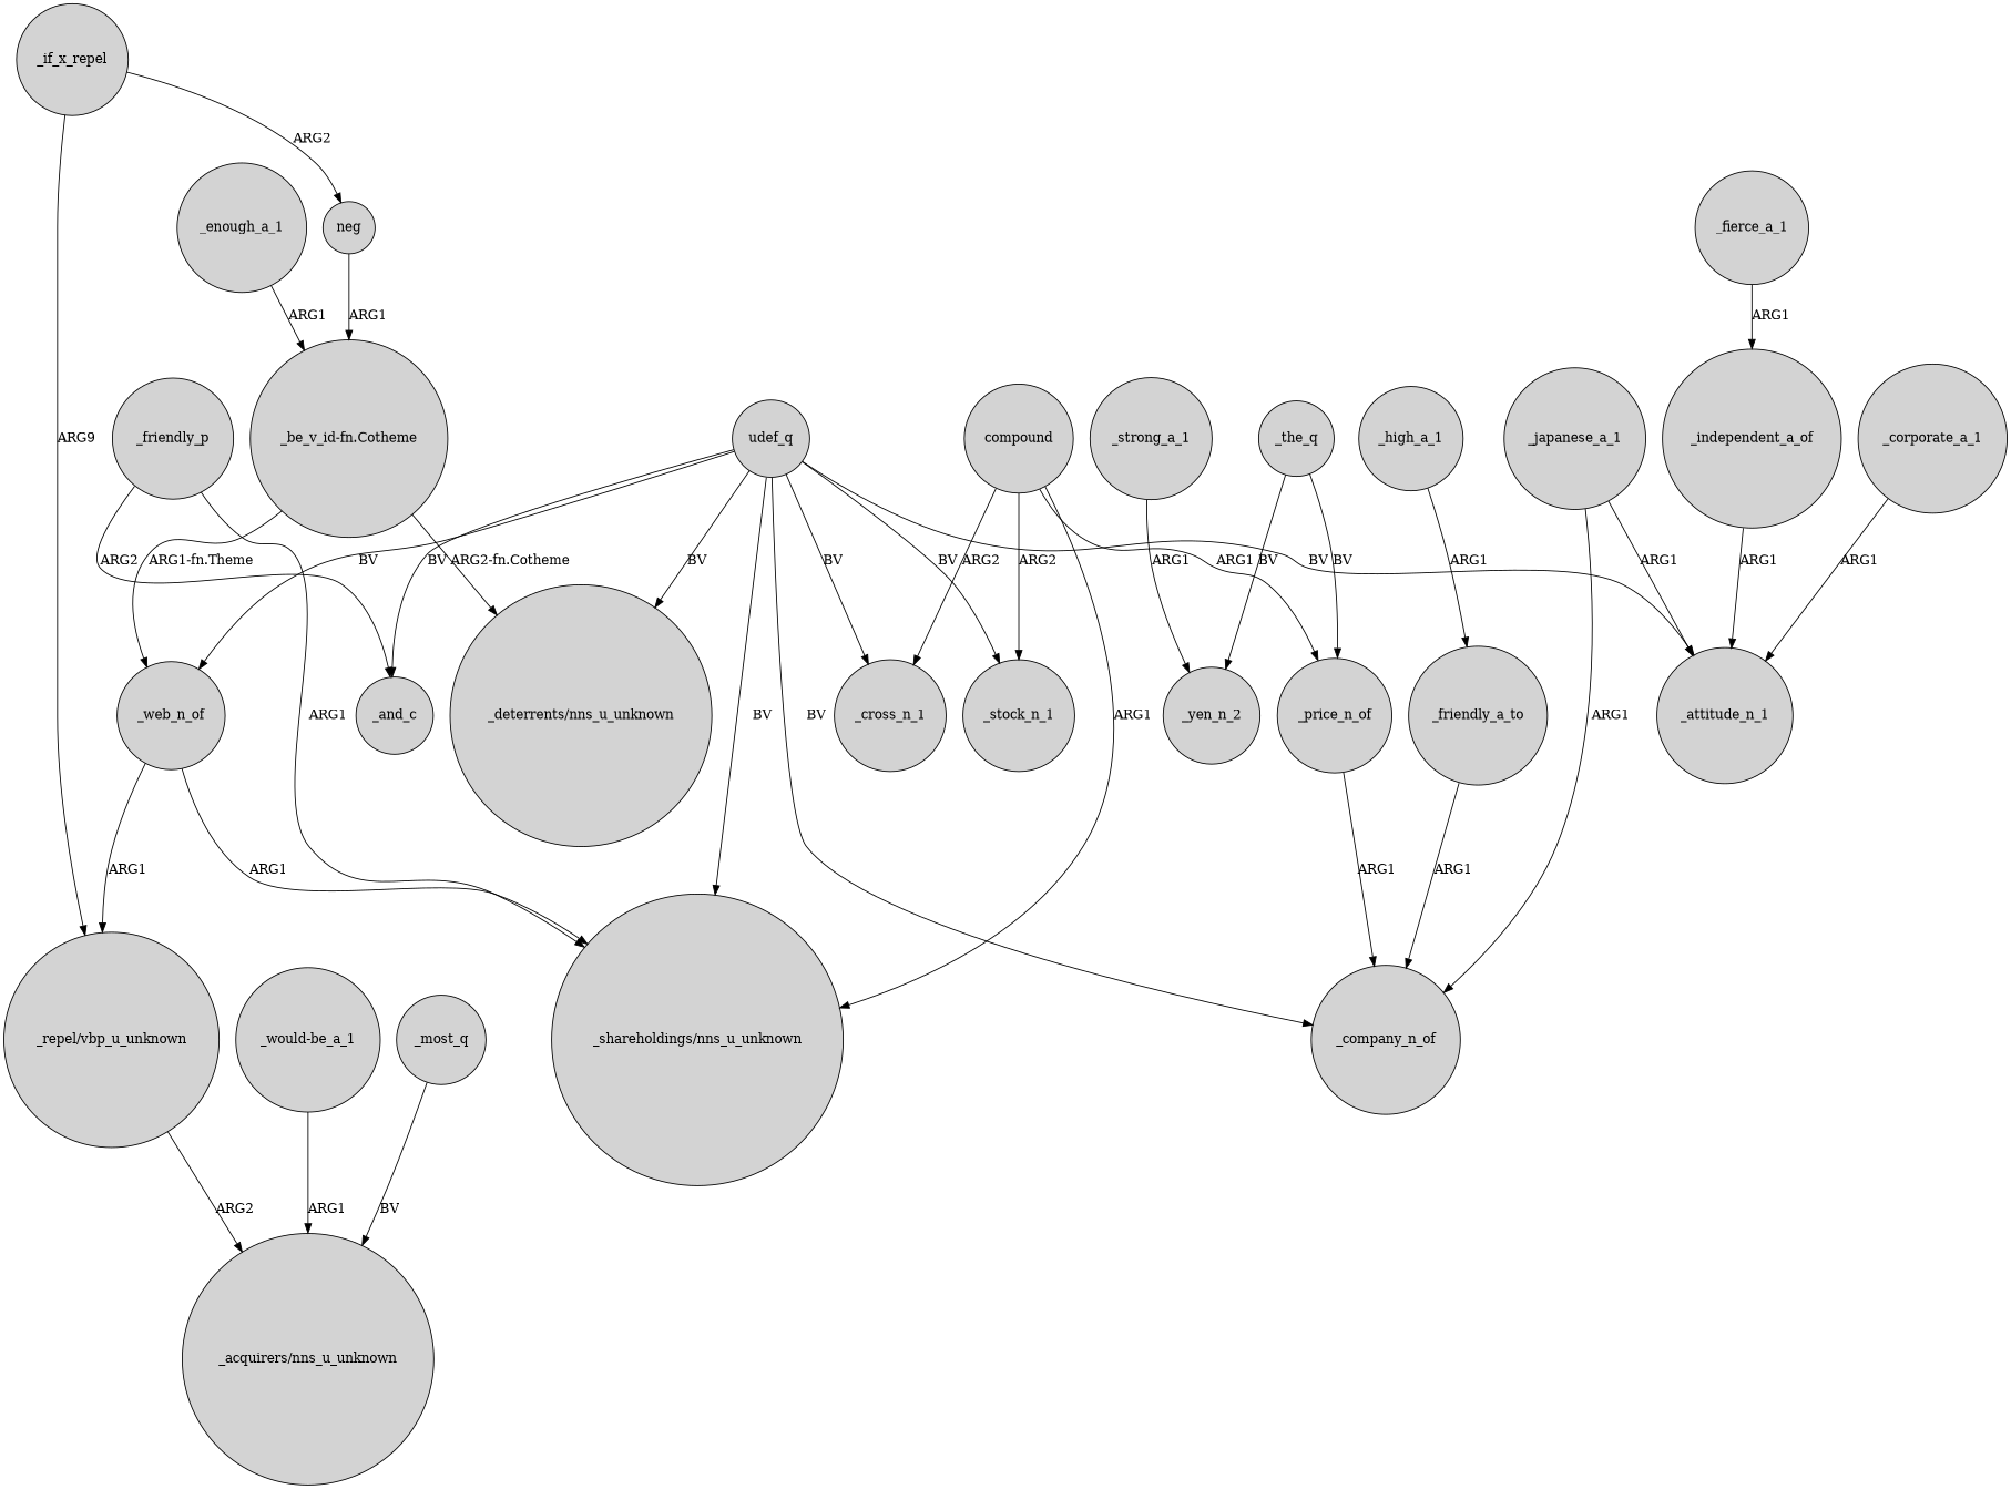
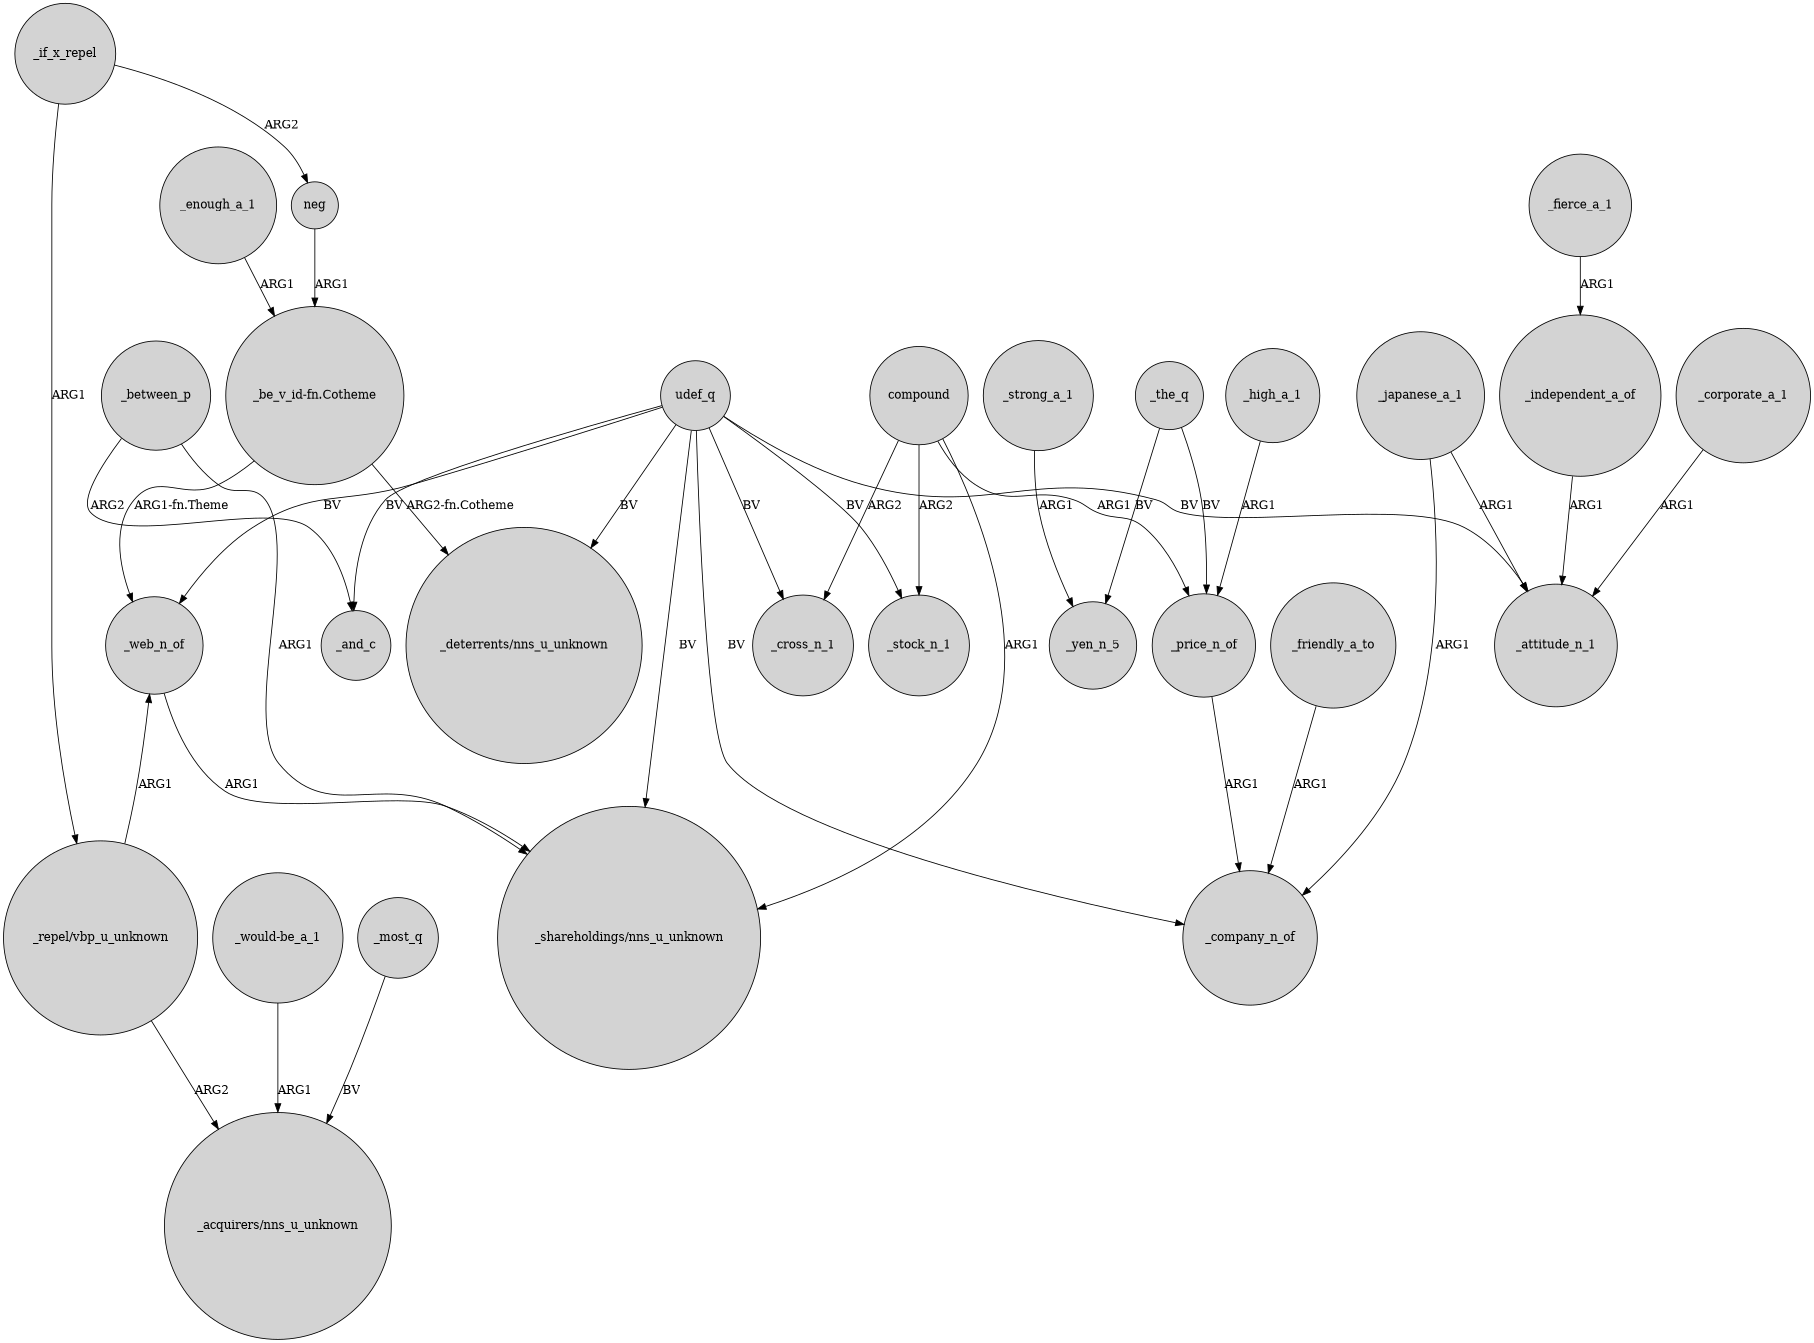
  digraph {
    node [shape=circle style=filled]
    n1 [label=_if_x_repel]
    neg
    "_repel/vbp_u_unknown"
    "_be_v_id-fn.Cotheme"
    "_acquirers/nns_u_unknown"
    _web_n_of
    "_deterrents/nns_u_unknown"
    _friendly_a_to
    _company_n_of
    "_would-be_a_1"
    _enough_a_1
    udef_q
    _and_c
    _attitude_n_1
    "_shareholdings/nns_u_unknown"
    _cross_n_1
    _stock_n_1
    _independent_a_of
    compound
    _price_n_of
    _japanese_a_1
    _corporate_a_1
    _high_a_1
    _the_q
-   _yen_n_2
+   _yen_n_2 [label=_yen_n_5]
    _strong_a_1
-   _between_p [label=_friendly_p]
+   _between_p
    _most_q
    _fierce_a_1
    n1 -> neg [label=ARG2]
-   n1 -> "_repel/vbp_u_unknown" [label=ARG9]
+   n1 -> "_repel/vbp_u_unknown" [label=ARG1]
    neg -> "_be_v_id-fn.Cotheme" [label=ARG1]
    "_repel/vbp_u_unknown" -> "_acquirers/nns_u_unknown" [label=ARG2]
-   _web_n_of -> "_repel/vbp_u_unknown" [label=ARG1]
+   "_repel/vbp_u_unknown" -> _web_n_of [label=ARG1]
    "_be_v_id-fn.Cotheme" -> _web_n_of [label="ARG1-fn.Theme"]
    "_be_v_id-fn.Cotheme" -> "_deterrents/nns_u_unknown" [label="ARG2-fn.Cotheme"]
    _web_n_of -> "_shareholdings/nns_u_unknown" [label=ARG1]
    _friendly_a_to -> _company_n_of [label=ARG1]
    "_would-be_a_1" -> "_acquirers/nns_u_unknown" [label=ARG1]
    _enough_a_1 -> "_be_v_id-fn.Cotheme" [label=ARG1]
    udef_q -> _web_n_of [label=BV]
    udef_q -> "_deterrents/nns_u_unknown" [label=BV]
    udef_q -> _company_n_of [label=BV]
    udef_q -> _and_c [label=BV]
    udef_q -> _attitude_n_1 [label=BV]
    udef_q -> "_shareholdings/nns_u_unknown" [label=BV]
    udef_q -> _cross_n_1 [label=BV]
    udef_q -> _stock_n_1 [label=BV]
    _independent_a_of -> _attitude_n_1 [label=ARG1]
    compound -> "_shareholdings/nns_u_unknown" [label=ARG1]
    compound -> _cross_n_1 [label=ARG2]
    compound -> _stock_n_1 [label=ARG2]
    compound -> _price_n_of [label=ARG1]
    _price_n_of -> _company_n_of [label=ARG1]
    _japanese_a_1 -> _company_n_of [label=ARG1]
    _japanese_a_1 -> _attitude_n_1 [label=ARG1]
    _corporate_a_1 -> _attitude_n_1 [label=ARG1]
-   _high_a_1 -> _friendly_a_to [label=ARG1]
+   _high_a_1 -> _price_n_of [label=ARG1]
    _the_q -> _price_n_of [label=BV]
    _the_q -> _yen_n_2 [label=BV]
    _strong_a_1 -> _yen_n_2 [label=ARG1]
    _between_p -> _and_c [label=ARG2]
    _between_p -> "_shareholdings/nns_u_unknown" [label=ARG1]
    _most_q -> "_acquirers/nns_u_unknown" [label=BV]
    _fierce_a_1 -> _independent_a_of [label=ARG1]
  }
